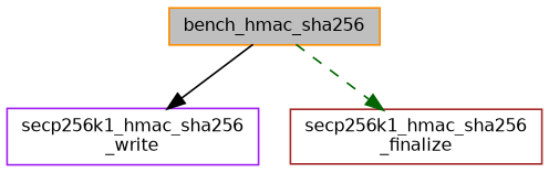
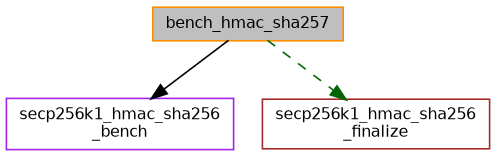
  digraph {
    rankdir=TB
    node [fillcolor=white fontname=Helvetica fontsize=10 shape=record style=filled]
    edge [fontname=Helvetica fontsize=10 labelfontname=Helvetica labelfontsize=10]
-   n1 [color=darkorange fillcolor=grey75 fontcolor=black height=0.2 label=bench_hmac_sha256 width=0.4]
-   n2 [color=purple height=0.2 label="secp256k1_hmac_sha256\l_write" width=0.4]
+   n1 [color=darkorange fillcolor=grey75 fontcolor=black height=0.2 label=bench_hmac_sha257 width=0.4]
+   n2 [color=purple height=0.2 label="secp256k1_hmac_sha256\l_bench" width=0.4]
    n3 [color=brown height=0.2 label="secp256k1_hmac_sha256\l_finalize" width=0.4]
    n1 -> n2 [color=black style=solid]
    n1 -> n3 [color=darkgreen style=dashed]
  }
